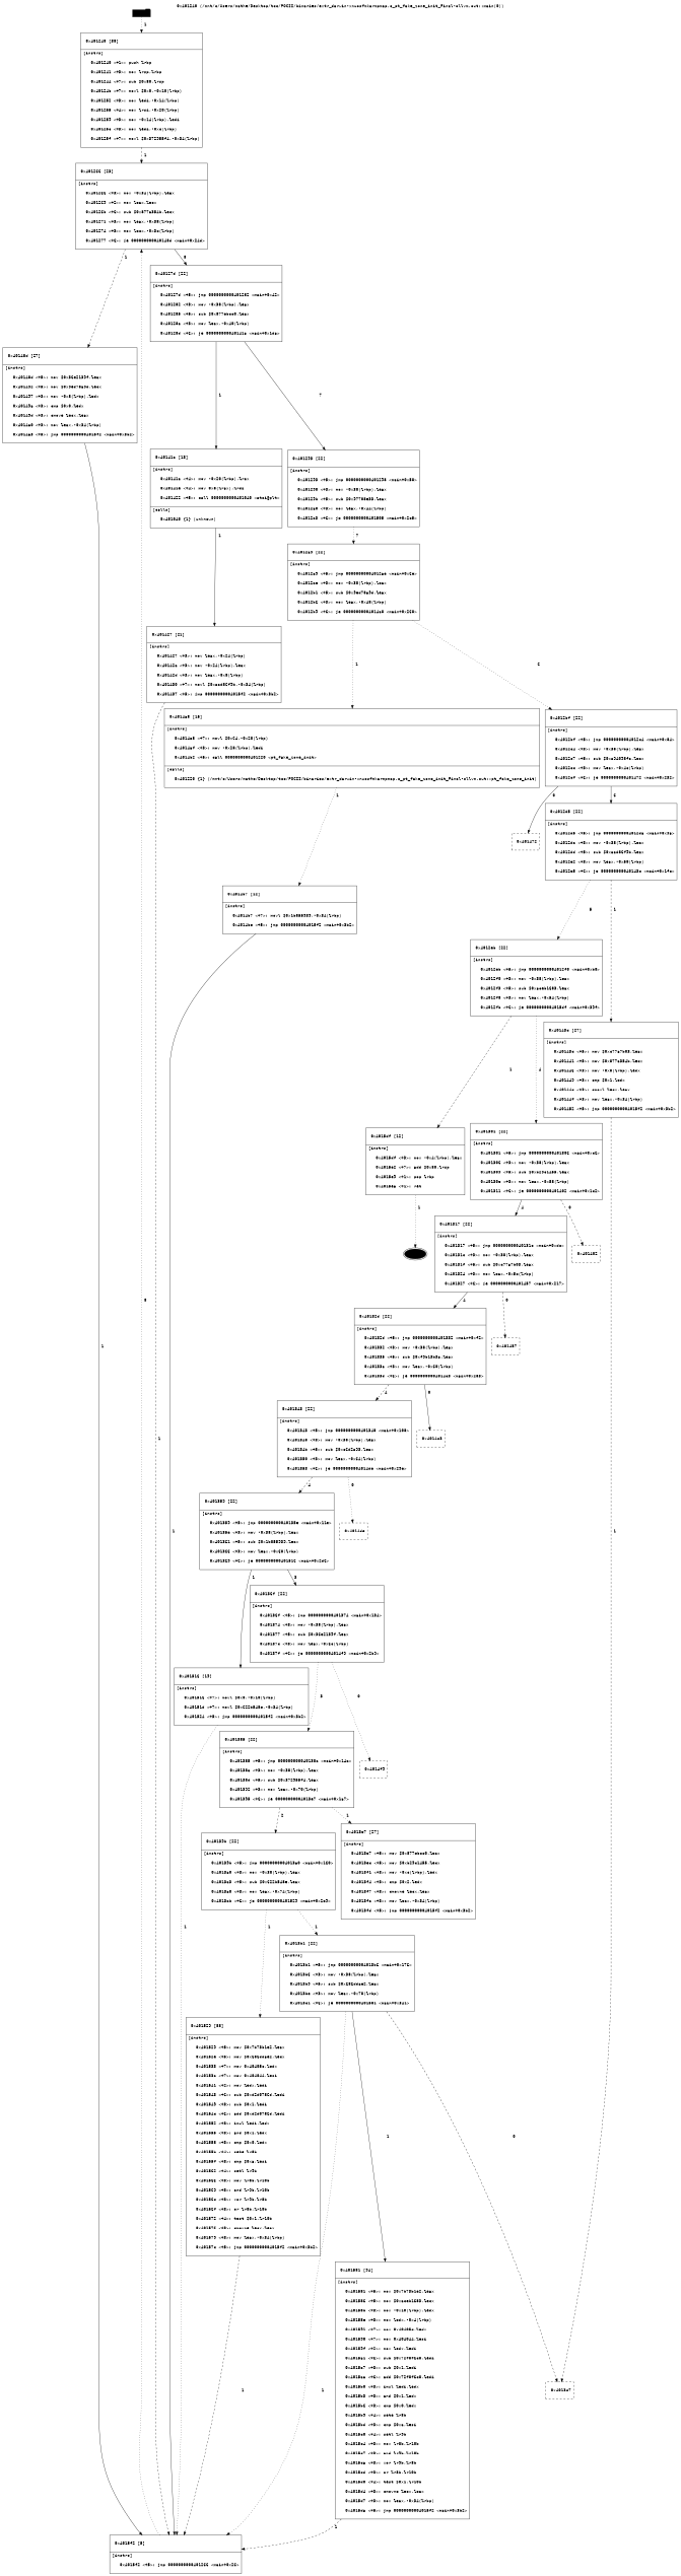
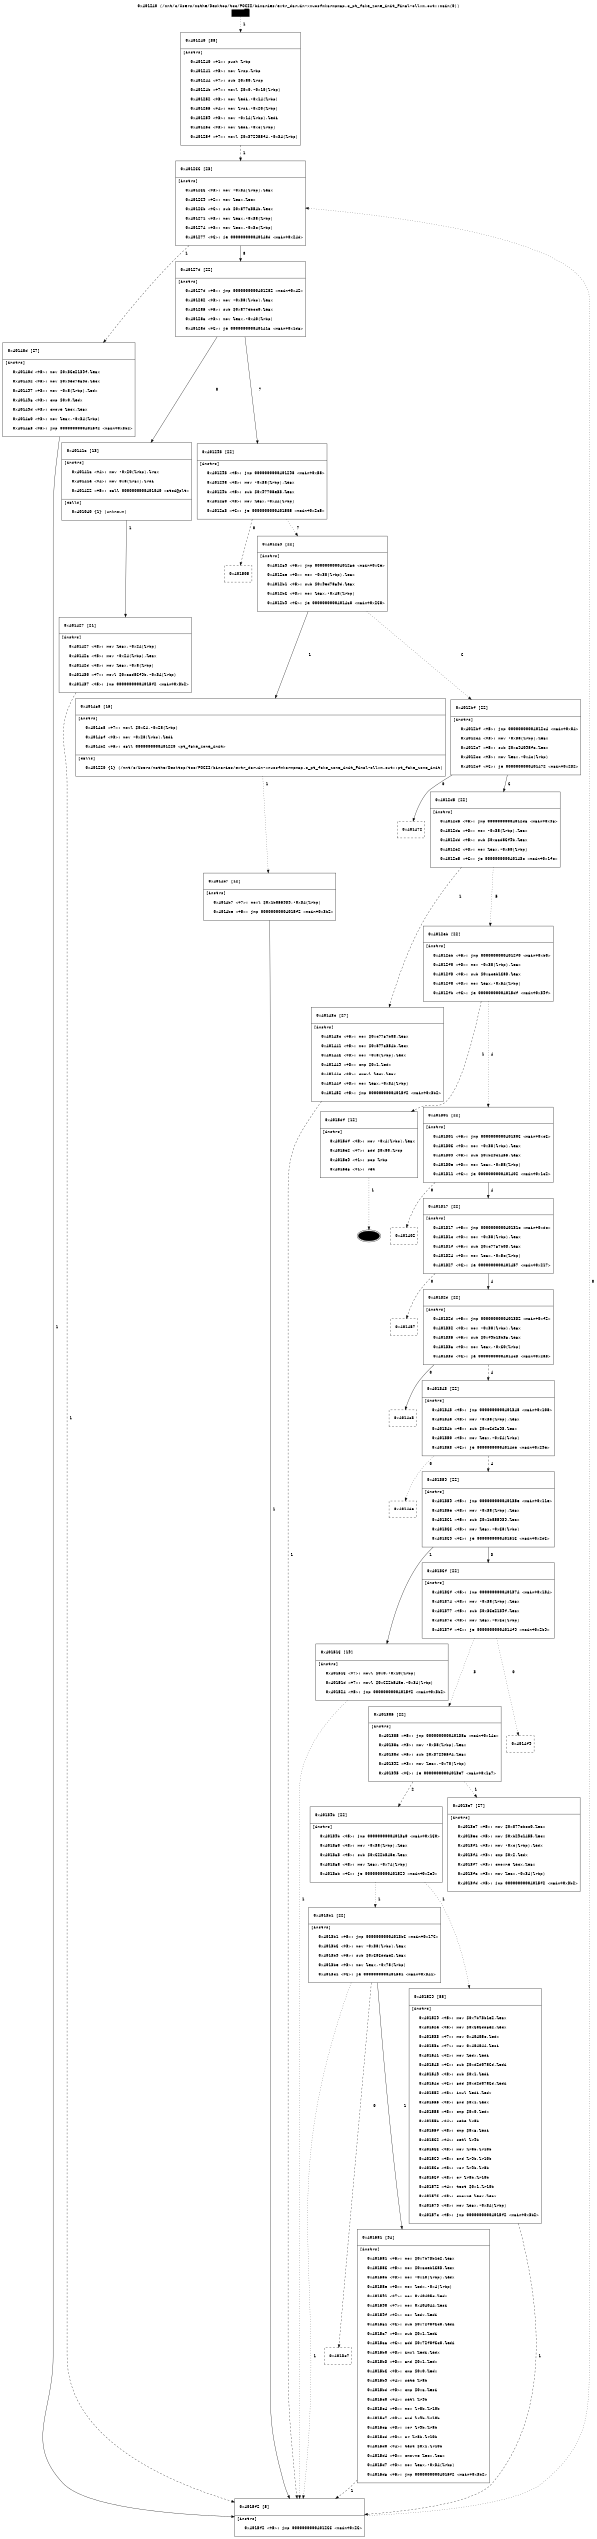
  digraph {
    fontname="DejaVu Sans Mono"
    label="0x401240 (/mnt/c/Users/mathe/Desktop/tcc/POCII/binaries/extr_darwin-xnuosfmkarmpmap.c_pt_fake_zone_init_Final-ollvm.out::main(0))"
    labelloc=t
    node [fontname="DejaVu Sans Mono" shape=record]
    edge [fontname="DejaVu Sans Mono" style=dotted]
    Entry [fillcolor=black height=0.3 shape=folder style=filled width=0.3]
    n2 [label="{\n     0x401240 [38]\l\n     | [instrs]\l\n     &nbsp;&nbsp;0x401240 \<+1\>: push %rbp\l\n     &nbsp;&nbsp;0x401241 \<+3\>: mov %rsp,%rbp\l\n     &nbsp;&nbsp;0x401244 \<+7\>: sub $0x80,%rsp\l\n     &nbsp;&nbsp;0x40124b \<+7\>: movl $0x0,-0x10(%rbp)\l\n     &nbsp;&nbsp;0x401252 \<+3\>: mov %edi,-0x14(%rbp)\l\n     &nbsp;&nbsp;0x401255 \<+4\>: mov %rsi,-0x20(%rbp)\l\n     &nbsp;&nbsp;0x401259 \<+3\>: mov -0x14(%rbp),%edi\l\n     &nbsp;&nbsp;0x40125c \<+3\>: mov %edi,-0xc(%rbp)\l\n     &nbsp;&nbsp;0x40125f \<+7\>: movl $0x372955f4,-0x34(%rbp)\l\n  }"]
    n3 [label="{\n     0x401266 [23]\l\n     | [instrs]\l\n     &nbsp;&nbsp;0x401266 \<+3\>: mov -0x34(%rbp),%eax\l\n     &nbsp;&nbsp;0x401269 \<+2\>: mov %eax,%ecx\l\n     &nbsp;&nbsp;0x40126b \<+6\>: sub $0x877a354b,%ecx\l\n     &nbsp;&nbsp;0x401271 \<+3\>: mov %eax,-0x38(%rbp)\l\n     &nbsp;&nbsp;0x401274 \<+3\>: mov %ecx,-0x3c(%rbp)\l\n     &nbsp;&nbsp;0x401277 \<+6\>: je 000000000040148d \<main+0x24d\>\l\n  }"]
    n4 [label="{\n     0x40148d [27]\l\n     | [instrs]\l\n     &nbsp;&nbsp;0x40148d \<+5\>: mov $0x36e2139f,%eax\l\n     &nbsp;&nbsp;0x401492 \<+5\>: mov $0x9ed78a9d,%ecx\l\n     &nbsp;&nbsp;0x401497 \<+3\>: mov -0x8(%rbp),%edx\l\n     &nbsp;&nbsp;0x40149a \<+3\>: cmp $0x0,%edx\l\n     &nbsp;&nbsp;0x40149d \<+3\>: cmove %ecx,%eax\l\n     &nbsp;&nbsp;0x4014a0 \<+3\>: mov %eax,-0x34(%rbp)\l\n     &nbsp;&nbsp;0x4014a3 \<+5\>: jmp 00000000004015f2 \<main+0x3b2\>\l\n  }"]
    n5 [label="{\n     0x40127d [22]\l\n     | [instrs]\l\n     &nbsp;&nbsp;0x40127d \<+5\>: jmp 0000000000401282 \<main+0x42\>\l\n     &nbsp;&nbsp;0x401282 \<+3\>: mov -0x38(%rbp),%eax\l\n     &nbsp;&nbsp;0x401285 \<+5\>: sub $0x877ebcc0,%eax\l\n     &nbsp;&nbsp;0x40128a \<+3\>: mov %eax,-0x40(%rbp)\l\n     &nbsp;&nbsp;0x40128d \<+6\>: je 000000000040141a \<main+0x1da\>\l\n  }"]
    n6 [label="{\n     0x4015f2 [5]\l\n     | [instrs]\l\n     &nbsp;&nbsp;0x4015f2 \<+5\>: jmp 0000000000401266 \<main+0x26\>\l\n  }"]
    n7 [label="{\n     0x40141a [13]\l\n     | [instrs]\l\n     &nbsp;&nbsp;0x40141a \<+4\>: mov -0x20(%rbp),%rax\l\n     &nbsp;&nbsp;0x40141e \<+4\>: mov 0x8(%rax),%rdi\l\n     &nbsp;&nbsp;0x401422 \<+5\>: call 0000000000401040 \<atoi@plt\>\l\n     | [calls]\l\n     &nbsp;&nbsp;0x401040 \{1\} (unknown)\l\n  }"]
    n8 [label="{\n     0x401293 [22]\l\n     | [instrs]\l\n     &nbsp;&nbsp;0x401293 \<+5\>: jmp 0000000000401298 \<main+0x58\>\l\n     &nbsp;&nbsp;0x401298 \<+3\>: mov -0x38(%rbp),%eax\l\n     &nbsp;&nbsp;0x40129b \<+5\>: sub $0x97708e33,%eax\l\n     &nbsp;&nbsp;0x4012a0 \<+3\>: mov %eax,-0x44(%rbp)\l\n     &nbsp;&nbsp;0x4012a3 \<+6\>: je 0000000000401505 \<main+0x2c5\>\l\n  }"]
    n9 [label="{\n     0x401427 [21]\l\n     | [instrs]\l\n     &nbsp;&nbsp;0x401427 \<+3\>: mov %eax,-0x24(%rbp)\l\n     &nbsp;&nbsp;0x40142a \<+3\>: mov -0x24(%rbp),%eax\l\n     &nbsp;&nbsp;0x40142d \<+3\>: mov %eax,-0x8(%rbp)\l\n     &nbsp;&nbsp;0x401430 \<+7\>: movl $0xaad86f9b,-0x34(%rbp)\l\n     &nbsp;&nbsp;0x401437 \<+5\>: jmp 00000000004015f2 \<main+0x3b2\>\l\n  }"]
+   n10 [label="{\n     0x401505\l\n  }" style=dashed]
    n11 [label="{\n     0x4012a9 [22]\l\n     | [instrs]\l\n     &nbsp;&nbsp;0x4012a9 \<+5\>: jmp 00000000004012ae \<main+0x6e\>\l\n     &nbsp;&nbsp;0x4012ae \<+3\>: mov -0x38(%rbp),%eax\l\n     &nbsp;&nbsp;0x4012b1 \<+5\>: sub $0x9ed78a9d,%eax\l\n     &nbsp;&nbsp;0x4012b6 \<+3\>: mov %eax,-0x48(%rbp)\l\n     &nbsp;&nbsp;0x4012b9 \<+6\>: je 00000000004014a8 \<main+0x268\>\l\n  }"]
    Exit [fillcolor=black height=0.3 peripheries=2 shape=ellipse style=filled width=0.3]
    n13 [label="{\n     0x4014a8 [15]\l\n     | [instrs]\l\n     &nbsp;&nbsp;0x4014a8 \<+7\>: movl $0x64,-0x28(%rbp)\l\n     &nbsp;&nbsp;0x4014af \<+3\>: mov -0x28(%rbp),%edi\l\n     &nbsp;&nbsp;0x4014b2 \<+5\>: call 0000000000401220 \<pt_fake_zone_init\>\l\n     | [calls]\l\n     &nbsp;&nbsp;0x401220 \{1\} (/mnt/c/Users/mathe/Desktop/tcc/POCII/binaries/extr_darwin-xnuosfmkarmpmap.c_pt_fake_zone_init_Final-ollvm.out::pt_fake_zone_init)\l\n  }"]
    n14 [label="{\n     0x4012bf [22]\l\n     | [instrs]\l\n     &nbsp;&nbsp;0x4012bf \<+5\>: jmp 00000000004012c4 \<main+0x84\>\l\n     &nbsp;&nbsp;0x4012c4 \<+3\>: mov -0x38(%rbp),%eax\l\n     &nbsp;&nbsp;0x4012c7 \<+5\>: sub $0xa94098fa,%eax\l\n     &nbsp;&nbsp;0x4012cc \<+3\>: mov %eax,-0x4c(%rbp)\l\n     &nbsp;&nbsp;0x4012cf \<+6\>: je 0000000000401472 \<main+0x232\>\l\n  }"]
    n15 [label="{\n     0x4013c7\l\n  }" style=dashed]
    n16 [label="{\n     0x4014b7 [12]\l\n     | [instrs]\l\n     &nbsp;&nbsp;0x4014b7 \<+7\>: movl $0x1b855939,-0x34(%rbp)\l\n     &nbsp;&nbsp;0x4014be \<+5\>: jmp 00000000004015f2 \<main+0x3b2\>\l\n  }"]
    n17 [label="{\n     0x401472\l\n  }" style=dashed]
    n18 [label="{\n     0x4012d5 [22]\l\n     | [instrs]\l\n     &nbsp;&nbsp;0x4012d5 \<+5\>: jmp 00000000004012da \<main+0x9a\>\l\n     &nbsp;&nbsp;0x4012da \<+3\>: mov -0x38(%rbp),%eax\l\n     &nbsp;&nbsp;0x4012dd \<+5\>: sub $0xaad86f9b,%eax\l\n     &nbsp;&nbsp;0x4012e2 \<+3\>: mov %eax,-0x50(%rbp)\l\n     &nbsp;&nbsp;0x4012e5 \<+6\>: je 000000000040143c \<main+0x1fc\>\l\n  }"]
    n19 [label="{\n     0x401581 [94]\l\n     | [instrs]\l\n     &nbsp;&nbsp;0x401581 \<+5\>: mov $0x7b73b1e2,%eax\l\n     &nbsp;&nbsp;0x401586 \<+5\>: mov $0xaceb1683,%ecx\l\n     &nbsp;&nbsp;0x40158b \<+3\>: mov -0x10(%rbp),%edx\l\n     &nbsp;&nbsp;0x40158e \<+3\>: mov %edx,-0x4(%rbp)\l\n     &nbsp;&nbsp;0x401591 \<+7\>: mov 0x40405c,%edx\l\n     &nbsp;&nbsp;0x401598 \<+7\>: mov 0x404044,%esi\l\n     &nbsp;&nbsp;0x40159f \<+2\>: mov %edx,%edi\l\n     &nbsp;&nbsp;0x4015a1 \<+6\>: sub $0x72f8f6c8,%edi\l\n     &nbsp;&nbsp;0x4015a7 \<+3\>: sub $0x1,%edi\l\n     &nbsp;&nbsp;0x4015aa \<+6\>: add $0x72f8f6c8,%edi\l\n     &nbsp;&nbsp;0x4015b0 \<+3\>: imul %edi,%edx\l\n     &nbsp;&nbsp;0x4015b3 \<+3\>: and $0x1,%edx\l\n     &nbsp;&nbsp;0x4015b6 \<+3\>: cmp $0x0,%edx\l\n     &nbsp;&nbsp;0x4015b9 \<+4\>: sete %r8b\l\n     &nbsp;&nbsp;0x4015bd \<+3\>: cmp $0xa,%esi\l\n     &nbsp;&nbsp;0x4015c0 \<+4\>: setl %r9b\l\n     &nbsp;&nbsp;0x4015c4 \<+3\>: mov %r8b,%r10b\l\n     &nbsp;&nbsp;0x4015c7 \<+3\>: and %r9b,%r10b\l\n     &nbsp;&nbsp;0x4015ca \<+3\>: xor %r9b,%r8b\l\n     &nbsp;&nbsp;0x4015cd \<+3\>: or %r8b,%r10b\l\n     &nbsp;&nbsp;0x4015d0 \<+4\>: test $0x1,%r10b\l\n     &nbsp;&nbsp;0x4015d4 \<+3\>: cmovne %ecx,%eax\l\n     &nbsp;&nbsp;0x4015d7 \<+3\>: mov %eax,-0x34(%rbp)\l\n     &nbsp;&nbsp;0x4015da \<+5\>: jmp 00000000004015f2 \<main+0x3b2\>\l\n  }"]
    n20 [label="{\n     0x40143c [27]\l\n     | [instrs]\l\n     &nbsp;&nbsp;0x40143c \<+5\>: mov $0xc77a7b03,%eax\l\n     &nbsp;&nbsp;0x401441 \<+5\>: mov $0x877a354b,%ecx\l\n     &nbsp;&nbsp;0x401446 \<+3\>: mov -0x8(%rbp),%edx\l\n     &nbsp;&nbsp;0x401449 \<+3\>: cmp $0x1,%edx\l\n     &nbsp;&nbsp;0x40144c \<+3\>: cmovl %ecx,%eax\l\n     &nbsp;&nbsp;0x40144f \<+3\>: mov %eax,-0x34(%rbp)\l\n     &nbsp;&nbsp;0x401452 \<+5\>: jmp 00000000004015f2 \<main+0x3b2\>\l\n  }"]
    n21 [label="{\n     0x4012eb [22]\l\n     | [instrs]\l\n     &nbsp;&nbsp;0x4012eb \<+5\>: jmp 00000000004012f0 \<main+0xb0\>\l\n     &nbsp;&nbsp;0x4012f0 \<+3\>: mov -0x38(%rbp),%eax\l\n     &nbsp;&nbsp;0x4012f3 \<+5\>: sub $0xaceb1683,%eax\l\n     &nbsp;&nbsp;0x4012f8 \<+3\>: mov %eax,-0x54(%rbp)\l\n     &nbsp;&nbsp;0x4012fb \<+6\>: je 00000000004015df \<main+0x39f\>\l\n  }"]
    n22 [label="{\n     0x4013b1 [22]\l\n     | [instrs]\l\n     &nbsp;&nbsp;0x4013b1 \<+5\>: jmp 00000000004013b6 \<main+0x176\>\l\n     &nbsp;&nbsp;0x4013b6 \<+3\>: mov -0x38(%rbp),%eax\l\n     &nbsp;&nbsp;0x4013b9 \<+5\>: sub $0x686ddae2,%eax\l\n     &nbsp;&nbsp;0x4013be \<+3\>: mov %eax,-0x78(%rbp)\l\n     &nbsp;&nbsp;0x4013c1 \<+6\>: je 0000000000401581 \<main+0x341\>\l\n  }"]
    n23 [label="{\n     0x4015df [12]\l\n     | [instrs]\l\n     &nbsp;&nbsp;0x4015df \<+3\>: mov -0x4(%rbp),%eax\l\n     &nbsp;&nbsp;0x4015e2 \<+7\>: add $0x80,%rsp\l\n     &nbsp;&nbsp;0x4015e9 \<+1\>: pop %rbp\l\n     &nbsp;&nbsp;0x4015ea \<+1\>: ret\l\n  }"]
    n24 [label="{\n     0x401301 [22]\l\n     | [instrs]\l\n     &nbsp;&nbsp;0x401301 \<+5\>: jmp 0000000000401306 \<main+0xc6\>\l\n     &nbsp;&nbsp;0x401306 \<+3\>: mov -0x38(%rbp),%eax\l\n     &nbsp;&nbsp;0x401309 \<+5\>: sub $0xb29c1455,%eax\l\n     &nbsp;&nbsp;0x40130e \<+3\>: mov %eax,-0x58(%rbp)\l\n     &nbsp;&nbsp;0x401311 \<+6\>: je 0000000000401402 \<main+0x1c2\>\l\n  }"]
    n25 [label="{\n     0x401529 [88]\l\n     | [instrs]\l\n     &nbsp;&nbsp;0x401529 \<+5\>: mov $0x7b73b1e2,%eax\l\n     &nbsp;&nbsp;0x40152e \<+5\>: mov $0x686ddae2,%ecx\l\n     &nbsp;&nbsp;0x401533 \<+7\>: mov 0x40405c,%edx\l\n     &nbsp;&nbsp;0x40153a \<+7\>: mov 0x404044,%esi\l\n     &nbsp;&nbsp;0x401541 \<+2\>: mov %edx,%edi\l\n     &nbsp;&nbsp;0x401543 \<+6\>: sub $0xd2d0786d,%edi\l\n     &nbsp;&nbsp;0x401549 \<+3\>: sub $0x1,%edi\l\n     &nbsp;&nbsp;0x40154c \<+6\>: add $0xd2d0786d,%edi\l\n     &nbsp;&nbsp;0x401552 \<+3\>: imul %edi,%edx\l\n     &nbsp;&nbsp;0x401555 \<+3\>: and $0x1,%edx\l\n     &nbsp;&nbsp;0x401558 \<+3\>: cmp $0x0,%edx\l\n     &nbsp;&nbsp;0x40155b \<+4\>: sete %r8b\l\n     &nbsp;&nbsp;0x40155f \<+3\>: cmp $0xa,%esi\l\n     &nbsp;&nbsp;0x401562 \<+4\>: setl %r9b\l\n     &nbsp;&nbsp;0x401566 \<+3\>: mov %r8b,%r10b\l\n     &nbsp;&nbsp;0x401569 \<+3\>: and %r9b,%r10b\l\n     &nbsp;&nbsp;0x40156c \<+3\>: xor %r9b,%r8b\l\n     &nbsp;&nbsp;0x40156f \<+3\>: or %r8b,%r10b\l\n     &nbsp;&nbsp;0x401572 \<+4\>: test $0x1,%r10b\l\n     &nbsp;&nbsp;0x401576 \<+3\>: cmovne %ecx,%eax\l\n     &nbsp;&nbsp;0x401579 \<+3\>: mov %eax,-0x34(%rbp)\l\n     &nbsp;&nbsp;0x40157c \<+5\>: jmp 00000000004015f2 \<main+0x3b2\>\l\n  }"]
    n26 [label="{\n     0x401402\l\n  }" style=dashed]
    n27 [label="{\n     0x401317 [22]\l\n     | [instrs]\l\n     &nbsp;&nbsp;0x401317 \<+5\>: jmp 000000000040131c \<main+0xdc\>\l\n     &nbsp;&nbsp;0x40131c \<+3\>: mov -0x38(%rbp),%eax\l\n     &nbsp;&nbsp;0x40131f \<+5\>: sub $0xc77a7b03,%eax\l\n     &nbsp;&nbsp;0x401324 \<+3\>: mov %eax,-0x5c(%rbp)\l\n     &nbsp;&nbsp;0x401327 \<+6\>: je 0000000000401457 \<main+0x217\>\l\n  }"]
    n28 [label="{\n     0x401457\l\n  }" style=dashed]
    n29 [label="{\n     0x40132d [22]\l\n     | [instrs]\l\n     &nbsp;&nbsp;0x40132d \<+5\>: jmp 0000000000401332 \<main+0xf2\>\l\n     &nbsp;&nbsp;0x401332 \<+3\>: mov -0x38(%rbp),%eax\l\n     &nbsp;&nbsp;0x401335 \<+5\>: sub $0xf9b13b3a,%eax\l\n     &nbsp;&nbsp;0x40133a \<+3\>: mov %eax,-0x60(%rbp)\l\n     &nbsp;&nbsp;0x40133d \<+6\>: je 00000000004014c3 \<main+0x283\>\l\n  }"]
    n30 [label="{\n     0x4014c3\l\n  }" style=dashed]
    n31 [label="{\n     0x401343 [22]\l\n     | [instrs]\l\n     &nbsp;&nbsp;0x401343 \<+5\>: jmp 0000000000401348 \<main+0x108\>\l\n     &nbsp;&nbsp;0x401348 \<+3\>: mov -0x38(%rbp),%eax\l\n     &nbsp;&nbsp;0x40134b \<+5\>: sub $0xc6d2a93,%eax\l\n     &nbsp;&nbsp;0x401350 \<+3\>: mov %eax,-0x64(%rbp)\l\n     &nbsp;&nbsp;0x401353 \<+6\>: je 00000000004014de \<main+0x29e\>\l\n  }"]
    n32 [label="{\n     0x4014de\l\n  }" style=dashed]
    n33 [label="{\n     0x401359 [22]\l\n     | [instrs]\l\n     &nbsp;&nbsp;0x401359 \<+5\>: jmp 000000000040135e \<main+0x11e\>\l\n     &nbsp;&nbsp;0x40135e \<+3\>: mov -0x38(%rbp),%eax\l\n     &nbsp;&nbsp;0x401361 \<+5\>: sub $0x1b855939,%eax\l\n     &nbsp;&nbsp;0x401366 \<+3\>: mov %eax,-0x68(%rbp)\l\n     &nbsp;&nbsp;0x401369 \<+6\>: je 0000000000401516 \<main+0x2d6\>\l\n  }"]
    n34 [label="{\n     0x401516 [19]\l\n     | [instrs]\l\n     &nbsp;&nbsp;0x401516 \<+7\>: movl $0x0,-0x10(%rbp)\l\n     &nbsp;&nbsp;0x40151d \<+7\>: movl $0x622b548e,-0x34(%rbp)\l\n     &nbsp;&nbsp;0x401524 \<+5\>: jmp 00000000004015f2 \<main+0x3b2\>\l\n  }"]
    n35 [label="{\n     0x40136f [22]\l\n     | [instrs]\l\n     &nbsp;&nbsp;0x40136f \<+5\>: jmp 0000000000401374 \<main+0x134\>\l\n     &nbsp;&nbsp;0x401374 \<+3\>: mov -0x38(%rbp),%eax\l\n     &nbsp;&nbsp;0x401377 \<+5\>: sub $0x36e2139f,%eax\l\n     &nbsp;&nbsp;0x40137c \<+3\>: mov %eax,-0x6c(%rbp)\l\n     &nbsp;&nbsp;0x40137f \<+6\>: je 00000000004014f9 \<main+0x2b9\>\l\n  }"]
    n36 [label="{\n     0x40139b [22]\l\n     | [instrs]\l\n     &nbsp;&nbsp;0x40139b \<+5\>: jmp 00000000004013a0 \<main+0x160\>\l\n     &nbsp;&nbsp;0x4013a0 \<+3\>: mov -0x38(%rbp),%eax\l\n     &nbsp;&nbsp;0x4013a3 \<+5\>: sub $0x622b548e,%eax\l\n     &nbsp;&nbsp;0x4013a8 \<+3\>: mov %eax,-0x74(%rbp)\l\n     &nbsp;&nbsp;0x4013ab \<+6\>: je 0000000000401529 \<main+0x2e9\>\l\n  }"]
    n37 [label="{\n     0x401385 [22]\l\n     | [instrs]\l\n     &nbsp;&nbsp;0x401385 \<+5\>: jmp 000000000040138a \<main+0x14a\>\l\n     &nbsp;&nbsp;0x40138a \<+3\>: mov -0x38(%rbp),%eax\l\n     &nbsp;&nbsp;0x40138d \<+5\>: sub $0x372955f4,%eax\l\n     &nbsp;&nbsp;0x401392 \<+3\>: mov %eax,-0x70(%rbp)\l\n     &nbsp;&nbsp;0x401395 \<+6\>: je 00000000004013e7 \<main+0x1a7\>\l\n  }"]
    n38 [label="{\n     0x4014f9\l\n  }" style=dashed]
    n39 [label="{\n     0x4013e7 [27]\l\n     | [instrs]\l\n     &nbsp;&nbsp;0x4013e7 \<+5\>: mov $0x877ebcc0,%eax\l\n     &nbsp;&nbsp;0x4013ec \<+5\>: mov $0xb29c1455,%ecx\l\n     &nbsp;&nbsp;0x4013f1 \<+3\>: mov -0xc(%rbp),%edx\l\n     &nbsp;&nbsp;0x4013f4 \<+3\>: cmp $0x2,%edx\l\n     &nbsp;&nbsp;0x4013f7 \<+3\>: cmovne %ecx,%eax\l\n     &nbsp;&nbsp;0x4013fa \<+3\>: mov %eax,-0x34(%rbp)\l\n     &nbsp;&nbsp;0x4013fd \<+5\>: jmp 00000000004015f2 \<main+0x3b2\>\l\n  }"]
    Entry -> n2 [label=" 1"]
    n2 -> n3 [label=" 1" style=dashed]
    n3 -> n4 [label=" 1" style=dashed]
    n3 -> n5 [label=" 8" style=solid]
    n4 -> n6 [label=" 1" style=solid]
-   n5 -> n7 [label=" 1" style=solid]
+   n5 -> n7 [label=" 0" style=solid]
    n5 -> n8 [label=" 7" style=solid]
    n6 -> n3 [label=" 8"]
    n7 -> n9 [label=" 1" style=solid]
+   n8 -> n10 [label=" 0" style=dashed]
    n8 -> n11 [label=" 7"]
    n9 -> n6 [label=" 1" style=dashed]
-   n11 -> n13 [label=" 1"]
+   n11 -> n13 [label=" 1" style=solid]
    n11 -> n14 [label=" 6"]
    n13 -> n16 [label=" 1"]
    n14 -> n17 [label=" 0" style=solid]
    n14 -> n18 [label=" 6" style=solid]
    n16 -> n6 [label=" 1" style=solid]
    n18 -> n20 [label=" 1" style=dashed]
    n18 -> n21 [label=" 5"]
    n19 -> n6 [label=" 1" style=dashed]
-   n20 -> n15 [label=" 1" style=dashed]
+   n20 -> n6 [label=" 1" style=dashed]
    n21 -> n23 [label=" 1" style=dashed]
    n21 -> n24 [label=" 4"]
    n22 -> n6 [label=" 1"]
    n22 -> n15 [label=" 0" style=dashed]
    n22 -> n19 [label=" 1" style=solid]
    n23 -> Exit [label=" 1"]
    n24 -> n26 [label=" 0" style=dashed]
    n24 -> n27 [label=" 4" style=solid]
    n25 -> n6 [label=" 1" style=dashed]
    n27 -> n28 [label=" 0" style=dashed]
    n27 -> n29 [label=" 4" style=solid]
    n29 -> n30 [label=" 0" style=solid]
    n29 -> n31 [label=" 4" style=dashed]
    n31 -> n32 [label=" 0"]
    n31 -> n33 [label=" 4" style=dashed]
    n33 -> n34 [label=" 1" style=solid]
    n33 -> n35 [label=" 3" style=solid]
    n34 -> n6 [label=" 1"]
    n35 -> n37 [label=" 3"]
    n35 -> n38 [label=" 0"]
    n36 -> n22 [label=" 1"]
    n36 -> n25 [label=" 1"]
    n37 -> n36 [label=" 2" style=dashed]
    n37 -> n39 [label=" 1"]
  }
